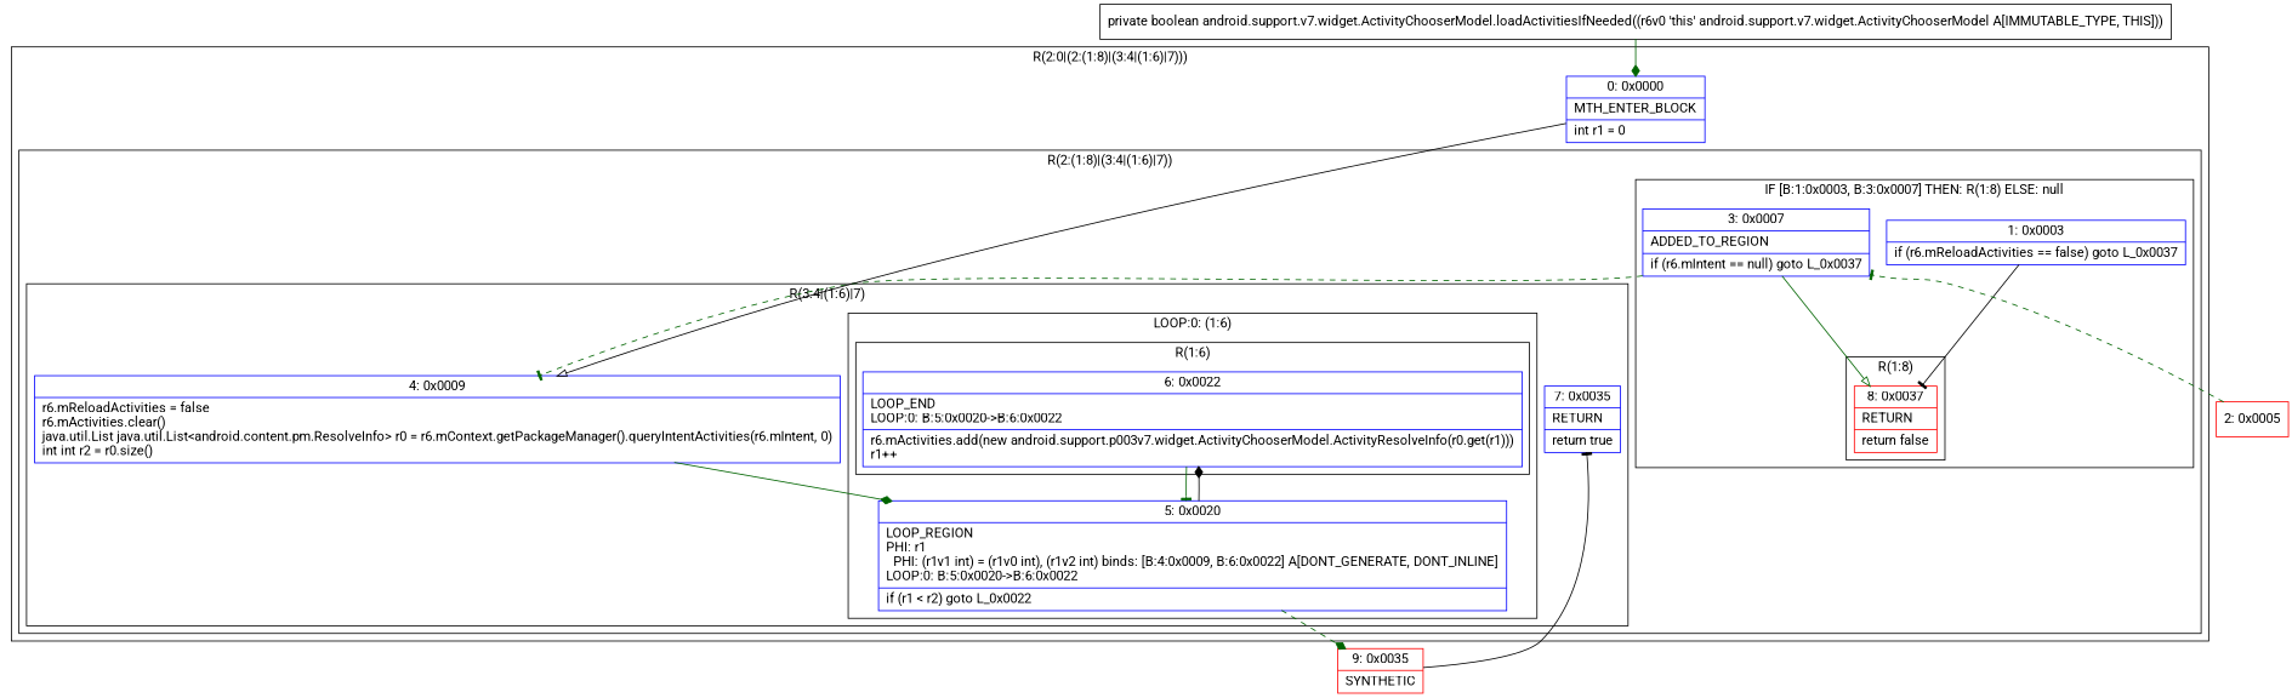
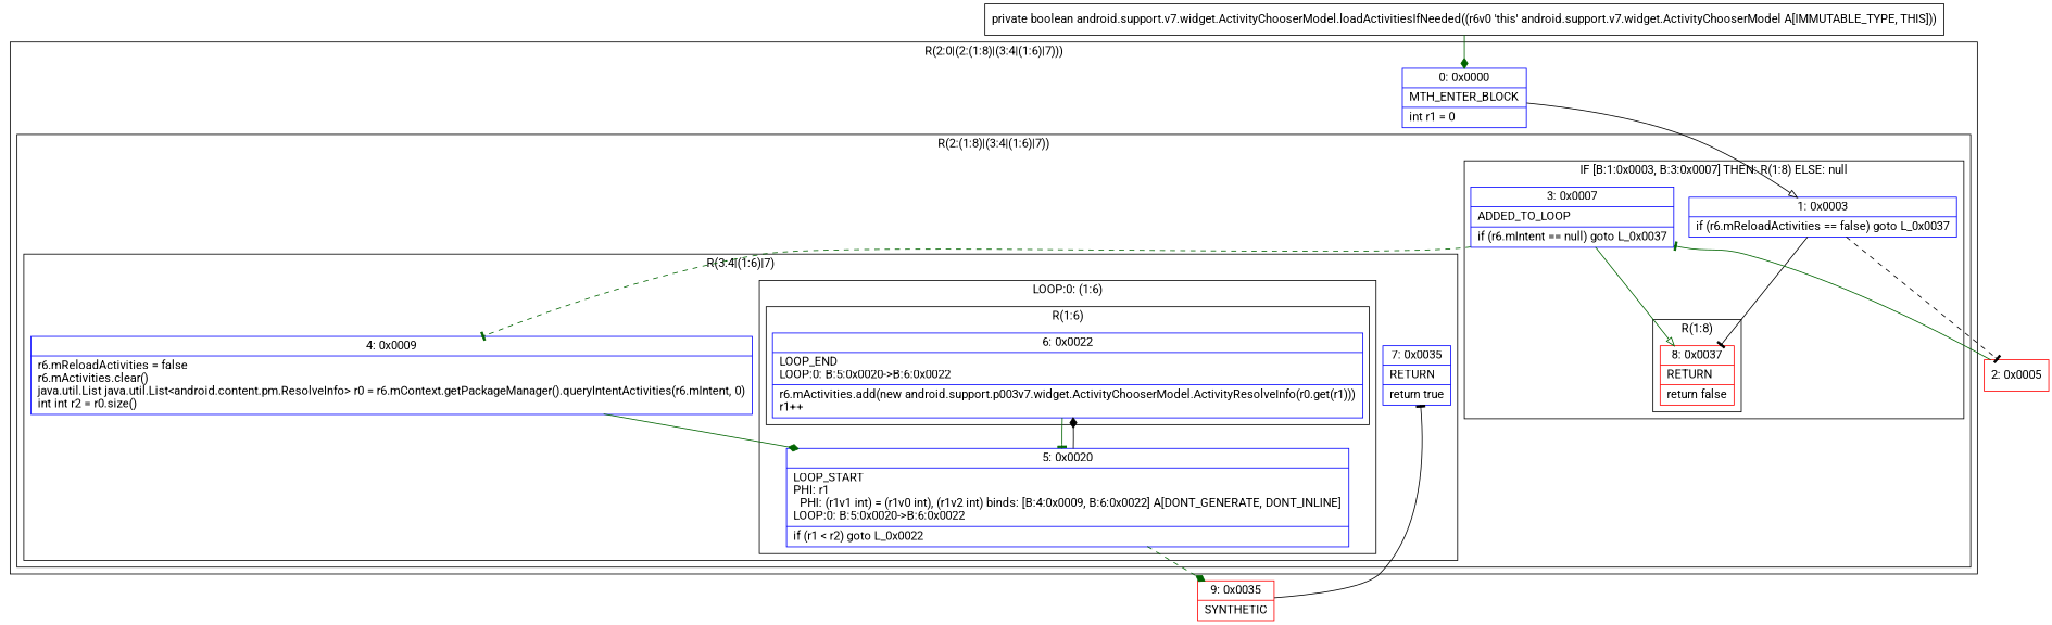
  digraph {
    fontname=Roboto
    node [color=blue fontname=Roboto shape=record]
    edge [arrowhead=tee color=darkgreen fontname=Roboto]
    n1 [color=red label="{8\:\ 0x0037|RETURN\l|return false\l}"]
    n2 [label="{1\:\ 0x0003|if (r6.mReloadActivities == false) goto L_0x0037\l}"]
-   n3 [label="{3\:\ 0x0007|ADDED_TO_REGION\l|if (r6.mIntent == null) goto L_0x0037\l}"]
+   n3 [label="{3\:\ 0x0007|ADDED_TO_LOOP\l|if (r6.mIntent == null) goto L_0x0037\l}"]
    n4 [label="{6\:\ 0x0022|LOOP_END\lLOOP:0: B:5:0x0020\-\>B:6:0x0022\l|r6.mActivities.add(new android.support.p003v7.widget.ActivityChooserModel.ActivityResolveInfo(r0.get(r1)))\lr1++\l}"]
-   n5 [label="{5\:\ 0x0020|LOOP_REGION\lPHI: r1 \l  PHI: (r1v1 int) = (r1v0 int), (r1v2 int) binds: [B:4:0x0009, B:6:0x0022] A[DONT_GENERATE, DONT_INLINE]\lLOOP:0: B:5:0x0020\-\>B:6:0x0022\l|if (r1 \< r2) goto L_0x0022\l}"]
+   n5 [label="{5\:\ 0x0020|LOOP_START\lPHI: r1 \l  PHI: (r1v1 int) = (r1v0 int), (r1v2 int) binds: [B:4:0x0009, B:6:0x0022] A[DONT_GENERATE, DONT_INLINE]\lLOOP:0: B:5:0x0020\-\>B:6:0x0022\l|if (r1 \< r2) goto L_0x0022\l}"]
    n6 [label="{4\:\ 0x0009|r6.mReloadActivities = false\lr6.mActivities.clear()\ljava.util.List java.util.List\<android.content.pm.ResolveInfo\> r0 = r6.mContext.getPackageManager().queryIntentActivities(r6.mIntent, 0)\lint int r2 = r0.size()\l}"]
    n7 [label="{7\:\ 0x0035|RETURN\l|return true\l}"]
    n8 [label="{0\:\ 0x0000|MTH_ENTER_BLOCK\l|int r1 = 0\l}"]
    n9 [color=red label="{2\:\ 0x0005}"]
    n10 [color=red label="{9\:\ 0x0035|SYNTHETIC\l}"]
    n11 [label="{private boolean android.support.v7.widget.ActivityChooserModel.loadActivitiesIfNeeded((r6v0 'this' android.support.v7.widget.ActivityChooserModel A[IMMUTABLE_TYPE, THIS])) }" color=""]
    subgraph cluster_1 {
      label="R(2:0|(2:(1:8)|(3:4|(1:6)|7)))"
      n8
      subgraph cluster_2 {
        label="R(2:(1:8)|(3:4|(1:6)|7))"
        subgraph cluster_3 {
          label="IF [B:1:0x0003, B:3:0x0007] THEN: R(1:8) ELSE: null"
          n2
          n3
          subgraph cluster_4 {
            label="R(1:8)"
            n1
          }
        }
        subgraph cluster_5 {
          label="R(3:4|(1:6)|7)"
          n6
          n7
          subgraph cluster_6 {
            label="LOOP:0: (1:6)"
            n5
            subgraph cluster_7 {
              label="R(1:6)"
              n4
            }
          }
        }
      }
    }
    n2 -> n1 [color=black]
+   n2 -> n9 [color=black style=dashed]
    n3 -> n1 [arrowhead=onormal]
    n3 -> n6 [style=dashed]
    n4 -> n5
    n5 -> n4 [arrowhead=diamond color=black]
    n5 -> n10 [arrowhead=diamond style=dashed]
    n6 -> n5 [arrowhead=diamond]
-   n8 -> n6 [arrowhead=onormal color=black]
-   n9 -> n3 [style=dashed]
+   n8 -> n2 [arrowhead=onormal color=black]
+   n9 -> n3
    n10 -> n7 [color=black]
    n11 -> n8 [arrowhead=diamond]
  }
